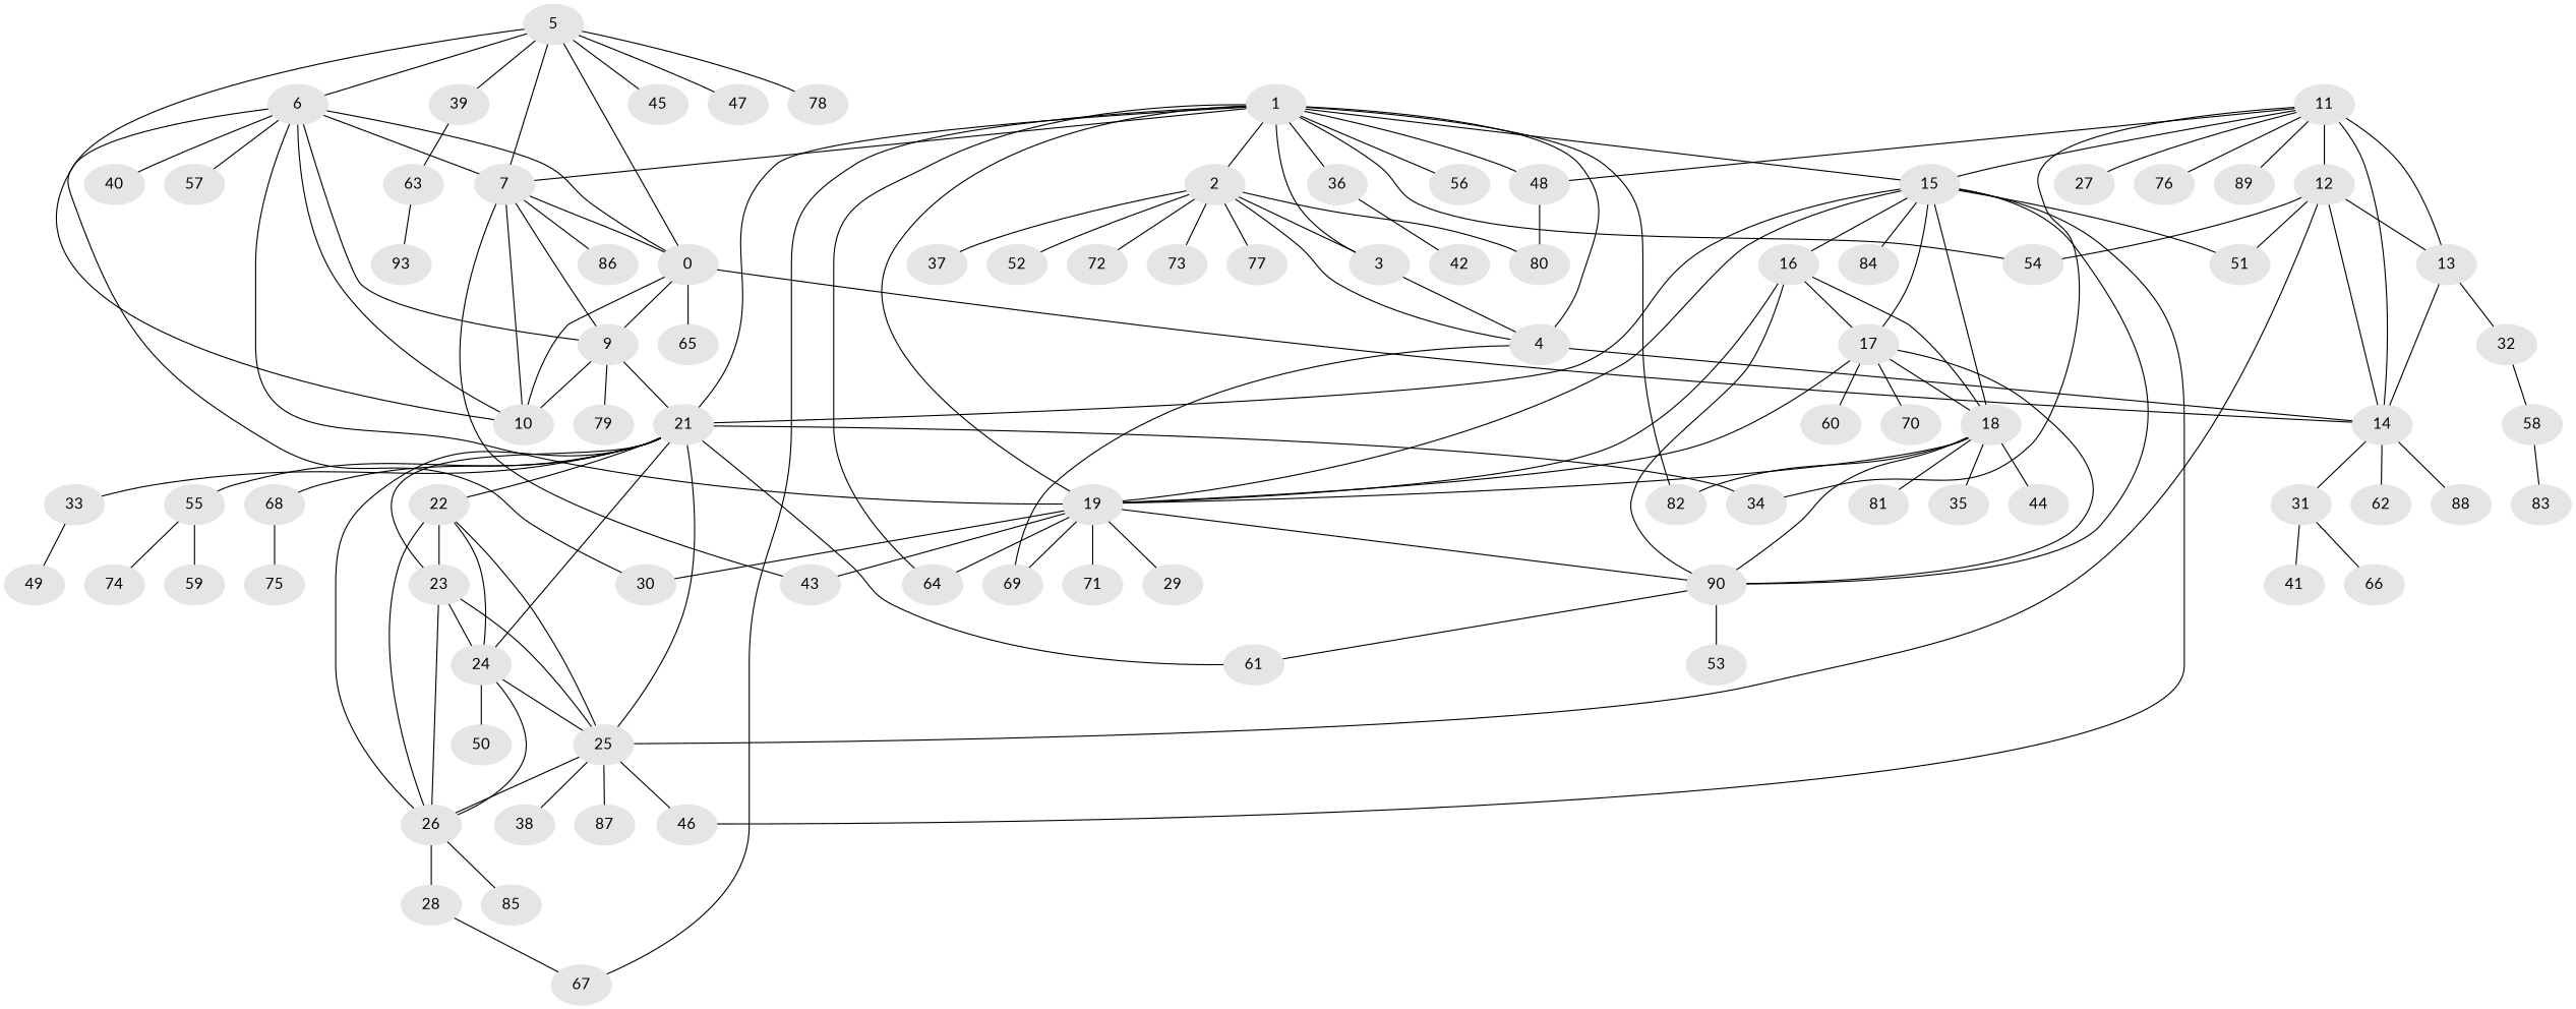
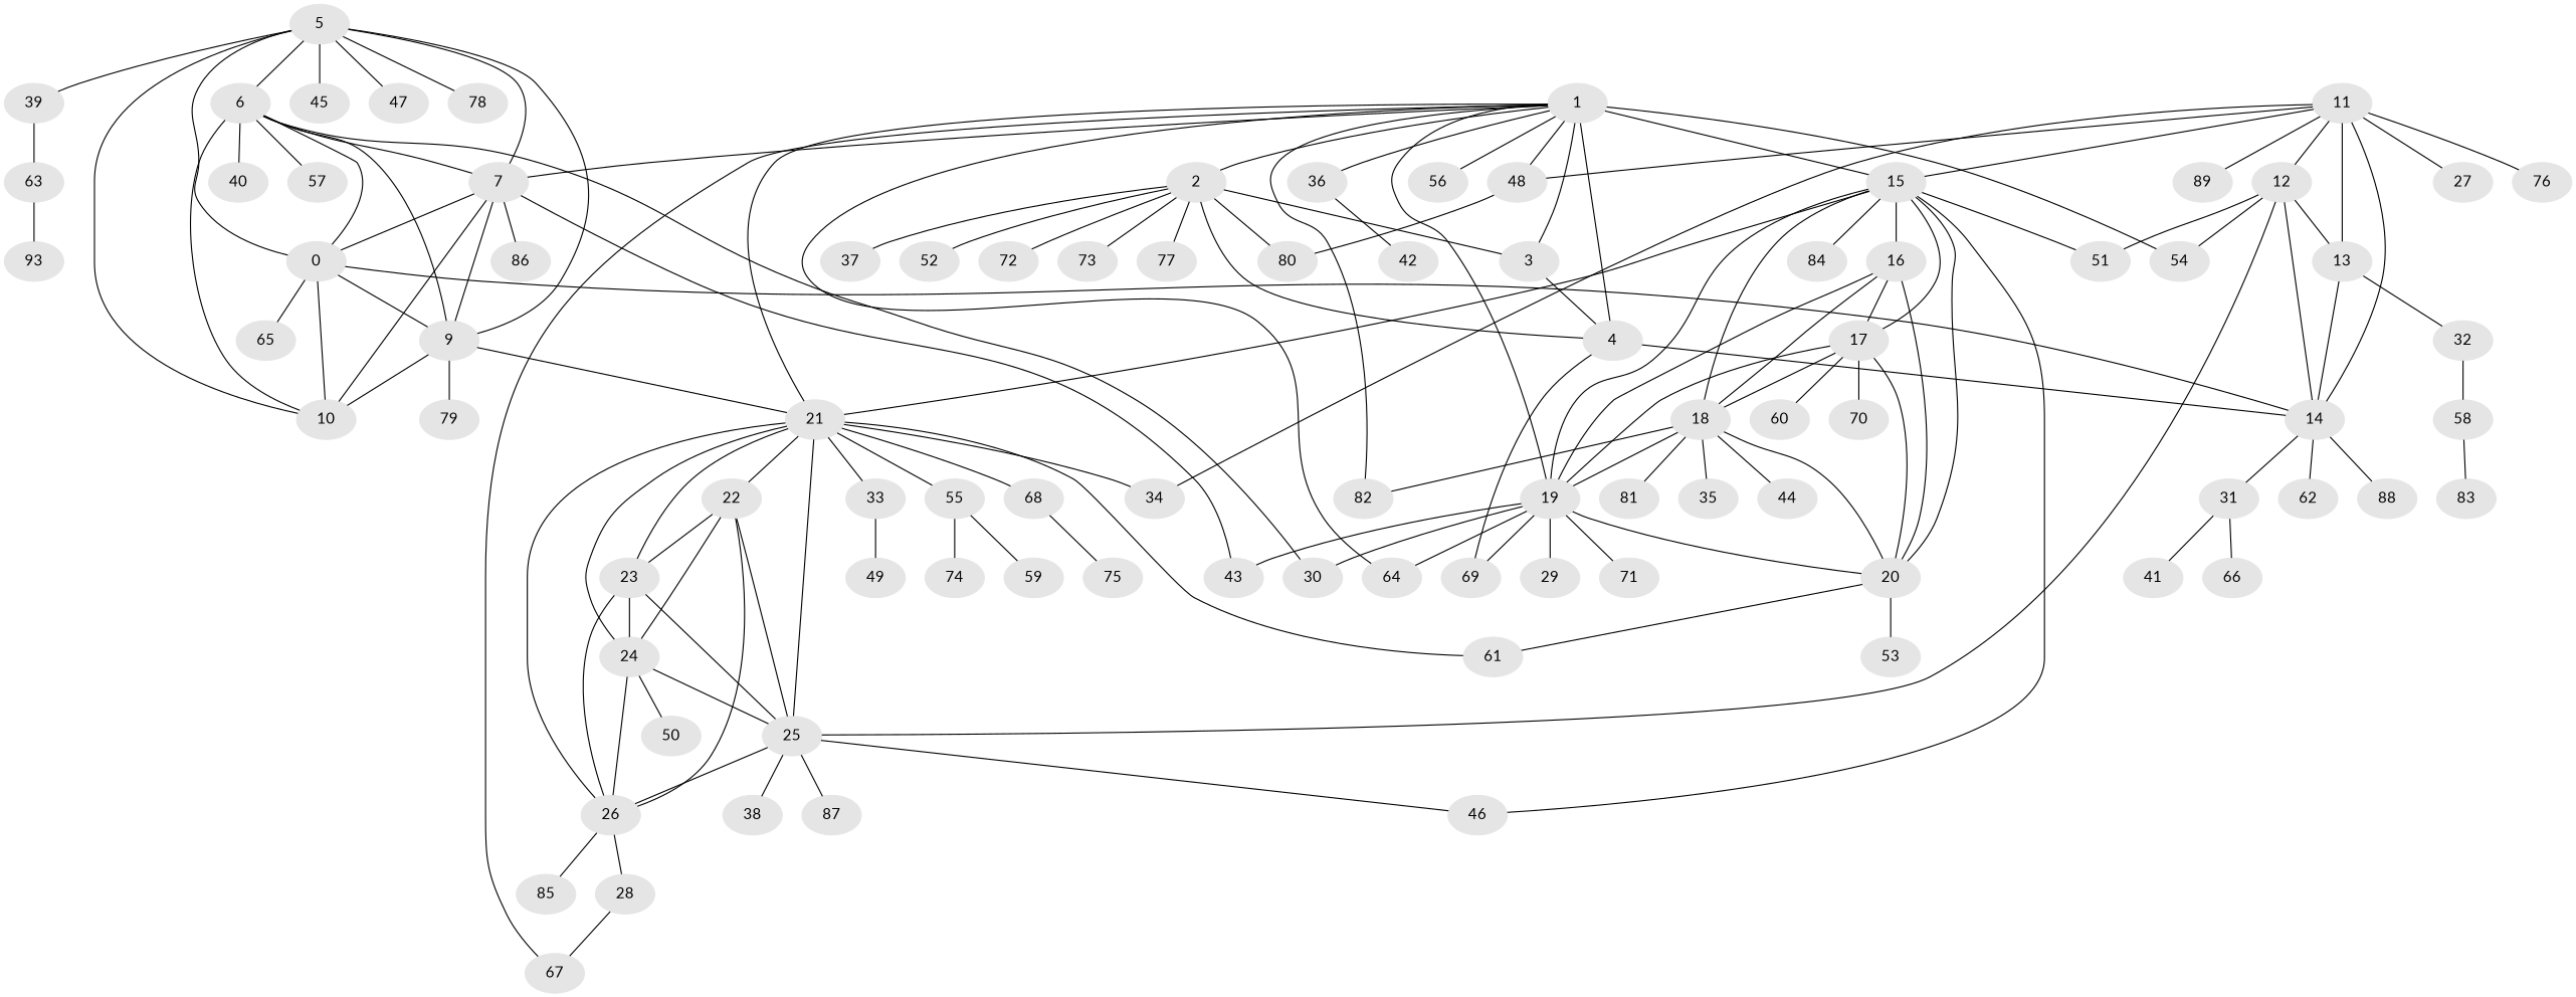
  graph {
    fontname=Lato
    node [color=gray90 fontname=Lato style=filled]
    edge [fontname=Lato weight=1.0]
    1
    2
    3
    4
    7
    15
    19
    21
    36
    48
    54
    56
    64
    67
    82
    37
    52
    72
    73
    77
    80
    14
    69
    n24 [label=0]
    9
    10
    43
    86
    51
    16
    17
    18
-   20 [label=90]
+   20
    46
    84
    30
    29
    71
    34
    25
    61
    22
    23
    24
    26
    33
    55
    68
    42
    31
    62
    88
    5
    6
    39
    45
    47
    78
    40
    57
    65
    79
    63
    11
    12
    13
    27
    76
    89
    32
    38
    87
    58
    41
    66
    60
    70
    35
    44
    81
    53
    50
    28
    85
    49
    59
    74
    75
    83
    n90 [label=93]
    1 -- 2 [weight=3.0]
    1 -- 3 [weight=8.0]
    1 -- 4 [weight=3.0]
    1 -- 7
    1 -- 15
    1 -- 19
    1 -- 21
    1 -- 36
    1 -- 48
    1 -- 54
    1 -- 56
    1 -- 64
    1 -- 67
    1 -- 82
    2 -- 3
    2 -- 4
    2 -- 37
    2 -- 52
    2 -- 72
    2 -- 73
    2 -- 77
    2 -- 80
    3 -- 4
    4 -- 14
    4 -- 69
    7 -- n24
    7 -- 9
    7 -- 10
    7 -- 43
    7 -- 86
    15 -- 19
    15 -- 21
    15 -- 51
    15 -- 16
    15 -- 17
    15 -- 18
    15 -- 20
    15 -- 46
    15 -- 84
    19 -- 64
    19 -- 69
    19 -- 43
    19 -- 20
    19 -- 30
    19 -- 29
    19 -- 71
    21 -- 34
    21 -- 25
    21 -- 61
    21 -- 22
    21 -- 23
    21 -- 24
    21 -- 26
    21 -- 33
    21 -- 55
    21 -- 68
    36 -- 42
    48 -- 80
    14 -- 31
    14 -- 62
    14 -- 88
    n24 -- 14
    n24 -- 9
    n24 -- 10
    n24 -- 65
    9 -- 21
    9 -- 10
    9 -- 79
    16 -- 19
    16 -- 17
    16 -- 18
    16 -- 20
    17 -- 19
    17 -- 18
    17 -- 20
    17 -- 60
    17 -- 70
    18 -- 19
    18 -- 82
    18 -- 20
    18 -- 35
    18 -- 44
    18 -- 81
    20 -- 61
    20 -- 53
    25 -- 46
    25 -- 26
    25 -- 38
    25 -- 87
    22 -- 25
    22 -- 23
    22 -- 24
    22 -- 26
    23 -- 25
    23 -- 24
    23 -- 26
    24 -- 25
    24 -- 26
    24 -- 50
    26 -- 28
    26 -- 85
    33 -- 49
    55 -- 59
    55 -- 74
    68 -- 75
    31 -- 41
    31 -- 66
    5 -- 7
    5 -- n24
+   5 -- 9
    5 -- 10
    5 -- 6
    5 -- 39
    5 -- 45
    5 -- 47
    5 -- 78
    6 -- 7
-   6 -- 19
    6 -- n24
    6 -- 9
    6 -- 10
    6 -- 30
    6 -- 40
    6 -- 57
    39 -- 63
    63 -- n90
    11 -- 15
    11 -- 48
    11 -- 14 [weight=3.0]
    11 -- 34
    11 -- 12 [weight=3.0]
    11 -- 13 [weight=3.0]
    11 -- 27
    11 -- 76
    11 -- 89
    12 -- 54
    12 -- 14
    12 -- 51
    12 -- 25
    12 -- 13
    13 -- 14
    13 -- 32
    32 -- 58
    58 -- 83
    28 -- 67
  }
